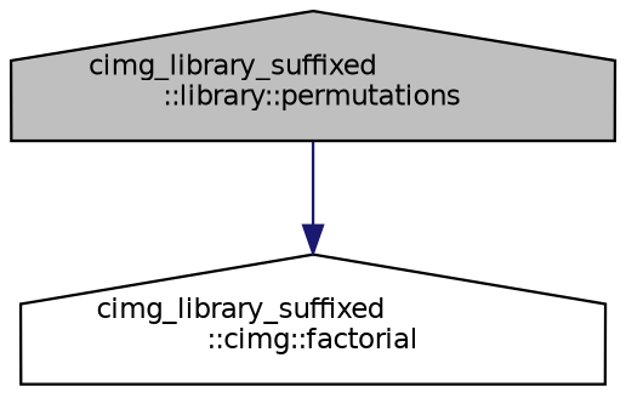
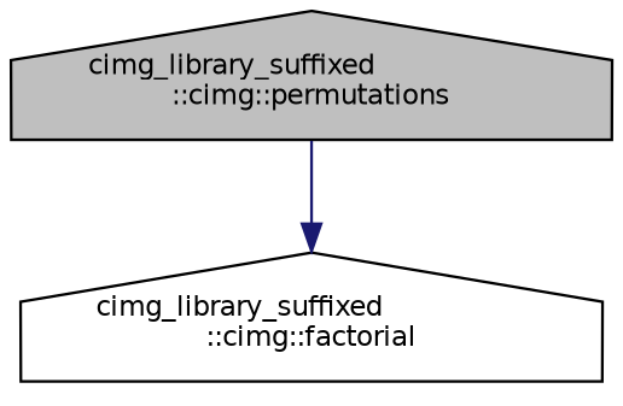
  digraph {
    rankdir=TB
    node [color=black fontname=Helvetica fontsize=10 shape=house style=filled]
-   n1 [fillcolor=grey75 fontcolor=black height=0.2 label="cimg_library_suffixed\l::library::permutations" width=0.4]
+   n1 [fillcolor=grey75 fontcolor=black height=0.2 label="cimg_library_suffixed\l::cimg::permutations" width=0.4]
    n2 [fillcolor=white height=0.2 label="cimg_library_suffixed\l::cimg::factorial" width=0.4]
    n1 -> n2 [color=midnightblue fontname=Helvetica fontsize=10 labelfontname=Helvetica labelfontsize=10 style=solid]
  }
